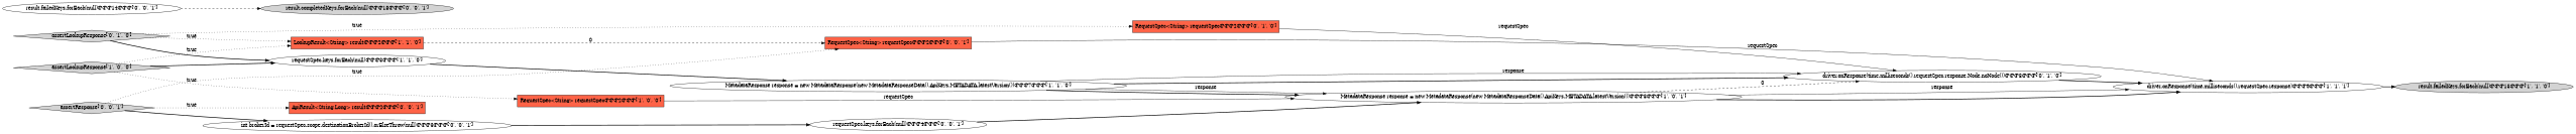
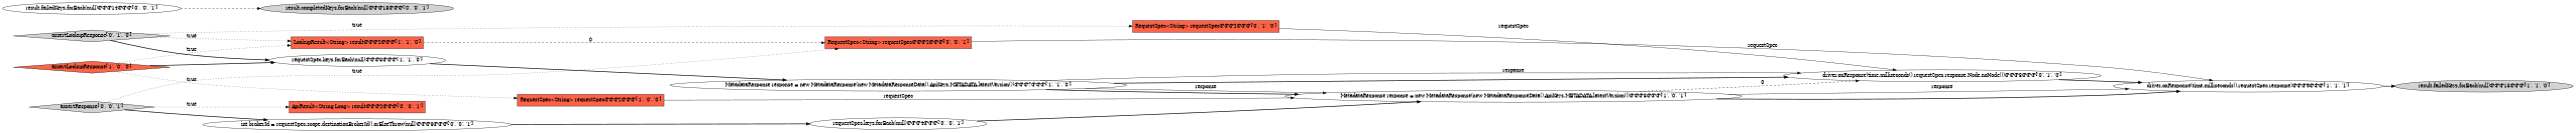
  digraph {
    rankdir=LR
    node [fillcolor=white shape=ellipse style=filled]
    edge [style=bold]
    n1 [label="int brokerId = requestSpec.scope.destinationBrokerId().orElseThrow(null)@@@3@@@['0', '0', '1']"]
    n2 [label="requestSpec.keys.forEach(null)@@@4@@@['0', '0', '1']"]
    n3 [label="MetadataResponse response = new MetadataResponse(new MetadataResponseData(),ApiKeys.METADATA.latestVersion())@@@8@@@['1', '0', '1']"]
    n4 [fillcolor=tomato label="RequestSpec<String> requestSpec@@@2@@@['1', '0', '0']" shape=box]
    n5 [label="driver.onResponse(time.milliseconds(),requestSpec,response)@@@9@@@['1', '1', '1']"]
    n6 [label="driver.onResponse(time.milliseconds(),requestSpec,response,Node.noNode())@@@8@@@['0', '1', '0']"]
    n7 [fillcolor=lightgray label="result.failedKeys.forEach(null)@@@13@@@['1', '1', '0']"]
-   n8 [fillcolor=lightgray label="assertLookupResponse['1', '0', '0']" shape=diamond]
+   n8 [fillcolor=tomato label="assertLookupResponse['1', '0', '0']" shape=diamond]
    n9 [label="requestSpec.keys.forEach(null)@@@3@@@['1', '1', '0']"]
    n10 [fillcolor=tomato label="LookupResult<String> result@@@2@@@['1', '1', '0']" shape=box]
    n11 [label="MetadataResponse response = new MetadataResponse(new MetadataResponseData(),ApiKeys.METADATA.latestVersion())@@@7@@@['1', '1', '0']"]
    n12 [fillcolor=tomato label="RequestSpec<String> requestSpec@@@2@@@['0', '0', '1']" shape=box]
    n13 [label="result.failedKeys.forEach(null)@@@14@@@['0', '0', '1']"]
    n14 [fillcolor=lightgray label="result.completedKeys.forEach(null)@@@18@@@['0', '0', '1']"]
    n15 [fillcolor=lightgray label="assertLookupResponse['0', '1', '0']" shape=diamond]
    n16 [fillcolor=tomato label="RequestSpec<String> requestSpec@@@2@@@['0', '1', '0']" shape=box]
    n17 [fillcolor=tomato label="ApiResult<String,Long> result@@@2@@@['0', '0', '1']" shape=box]
    n18 [fillcolor=lightgray label="assertResponse['0', '0', '1']" shape=diamond]
    n1 -> n2
    n2 -> n3
    n3 -> n5 [label=response style=solid]
    n3 -> n5
    n3 -> n6 [label=0 style=dashed]
    n4 -> n3 [label=requestSpec style=solid]
    n5 -> n7
    n6 -> n5
    n8 -> n4 [label=true style=dotted]
    n8 -> n9
    n8 -> n10 [label=true style=dotted]
    n9 -> n11
    n10 -> n12 [label=0 style=dashed]
    n11 -> n3 [label=response style=solid]
    n11 -> n3
    n11 -> n6
    n11 -> n6 [label=response style=solid]
    n12 -> n5 [label=requestSpec style=solid]
    n13 -> n14 [style=dashed]
    n15 -> n9
    n15 -> n10 [label=true style=dotted]
    n15 -> n16 [label=true style=dotted]
    n16 -> n6 [label=requestSpec style=solid]
    n18 -> n1
    n18 -> n12 [label=true style=dotted]
    n18 -> n17 [label=true style=dotted]
  }
